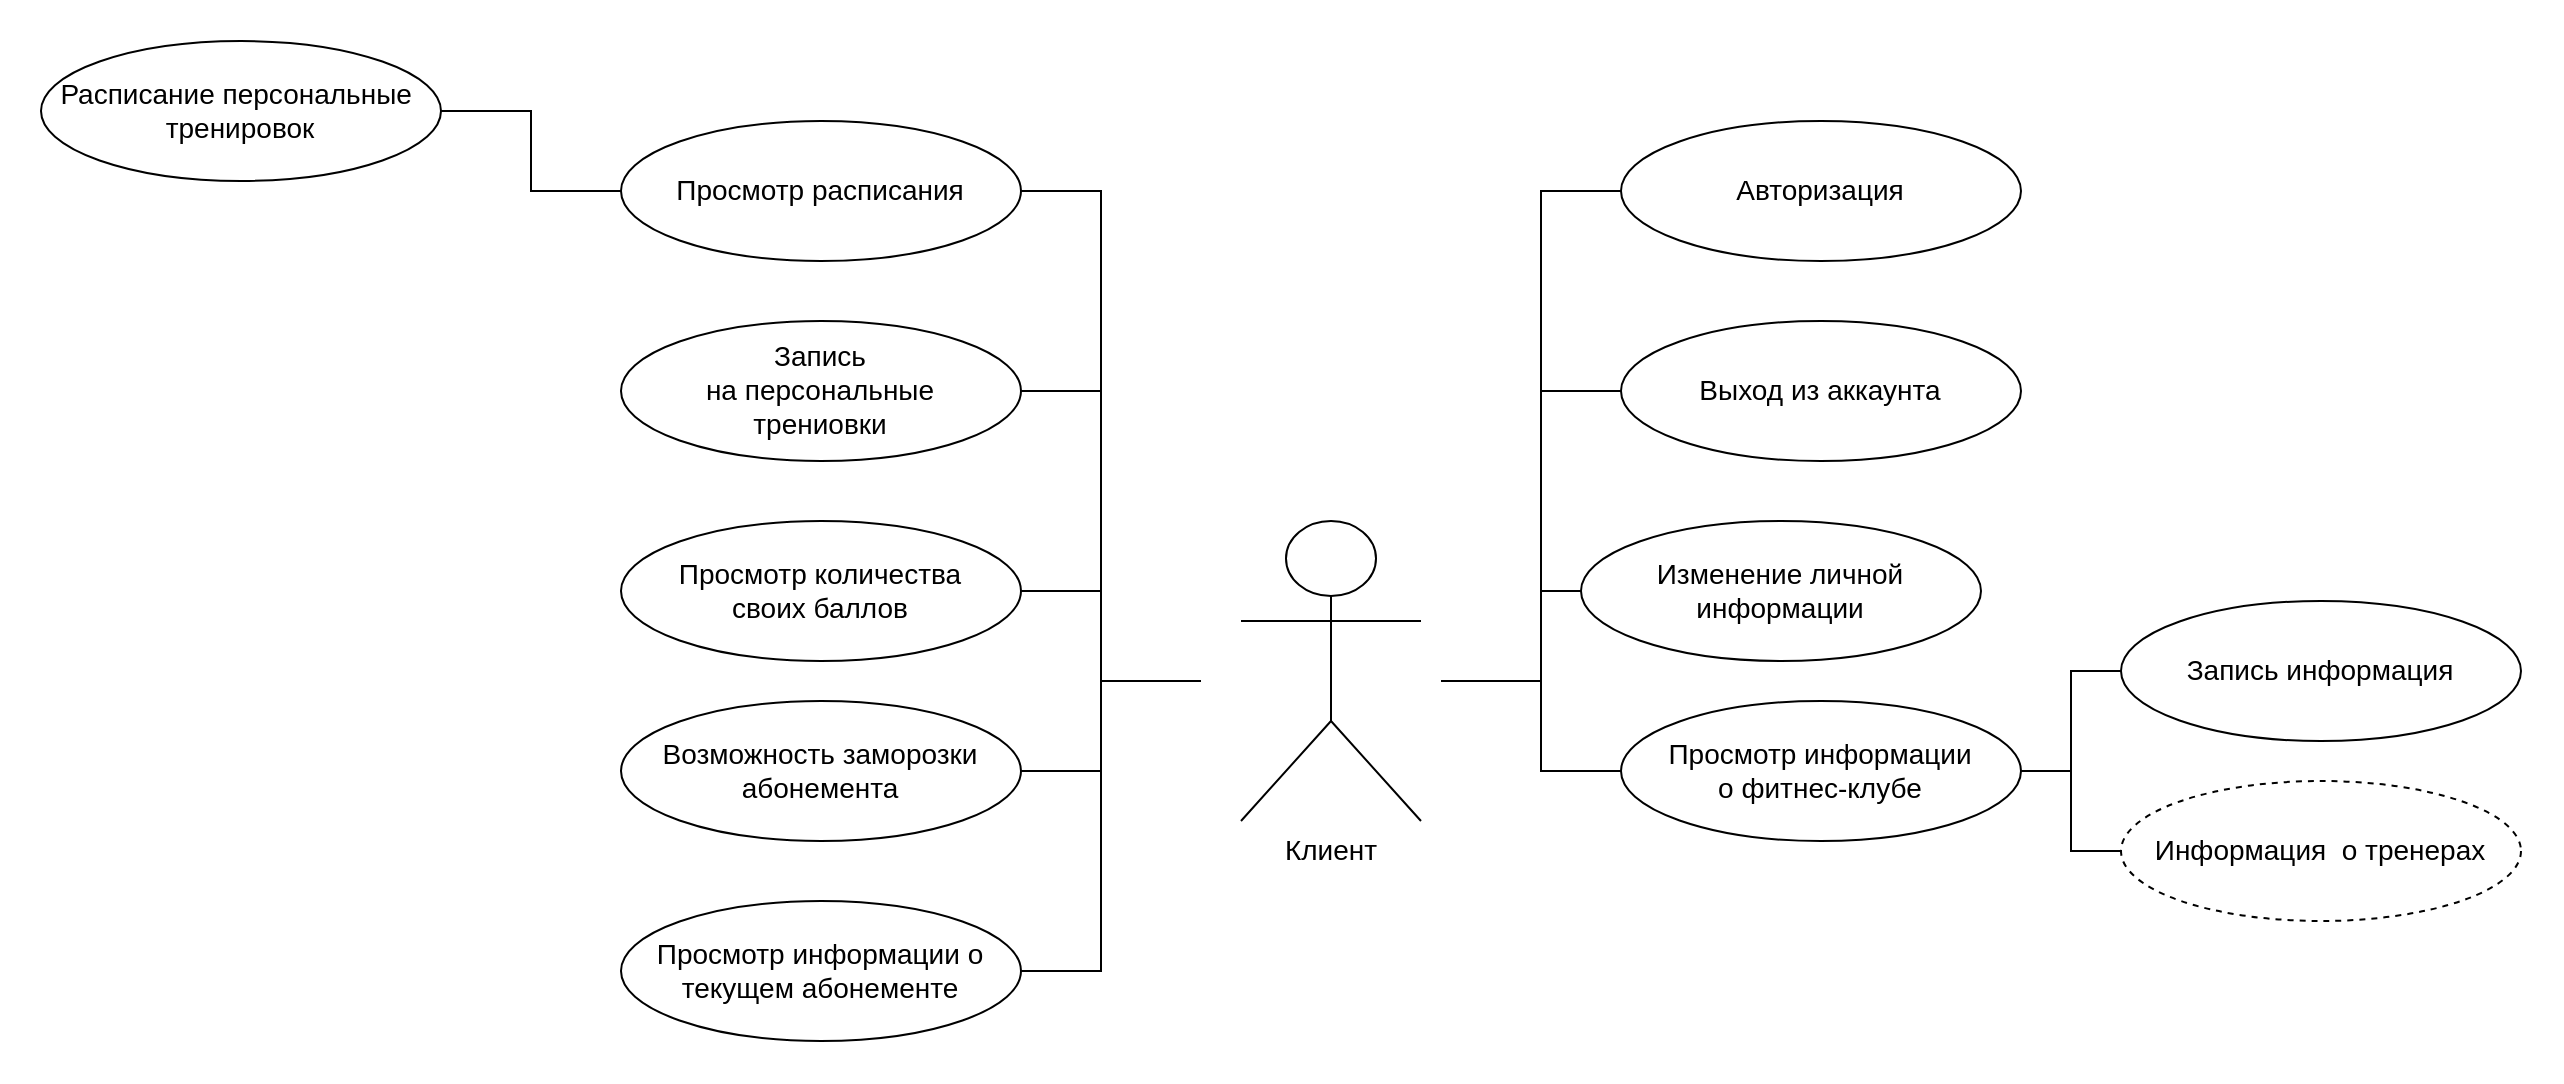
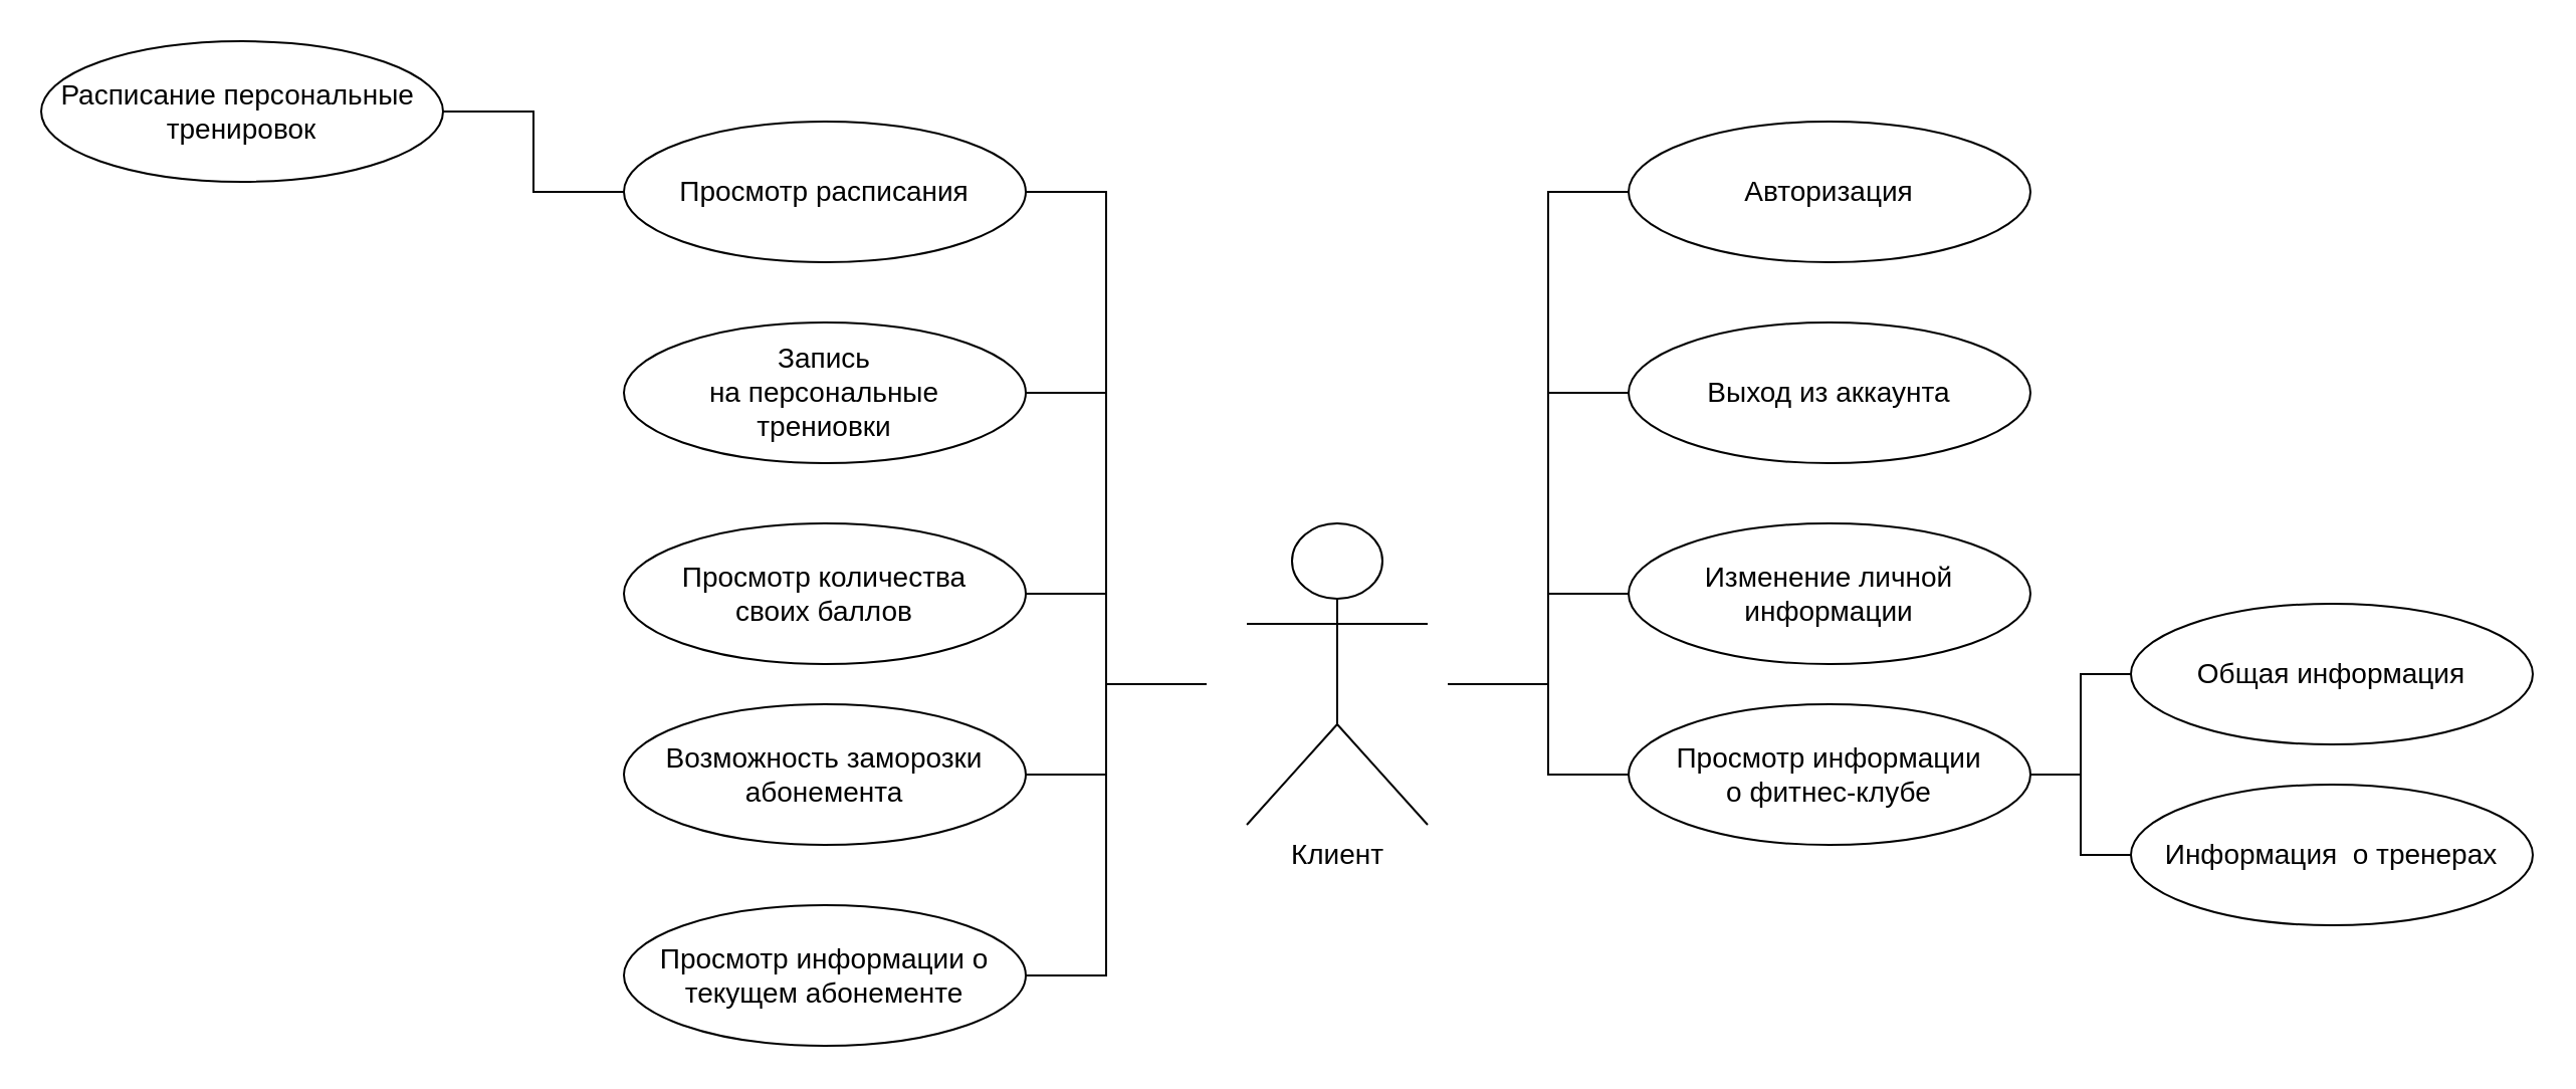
  <mxCell id="0" />
  <mxCell id="1" parent="0" />
  <mxCell id="2" value="&lt;span style=&quot;font-size: 14px&quot;&gt;Клиент&lt;/span&gt;" style="shape=umlActor;verticalLabelPosition=bottom;verticalAlign=top;html=1;" parent="1" vertex="1"><mxGeometry x="620" y="260" width="90" height="150" as="geometry" /></mxCell>
  <mxCell id="3" style="edgeStyle=orthogonalEdgeStyle;rounded=0;html=1;fontSize=14;endArrow=none;endFill=0;strokeColor=default;exitX=0;exitY=0.5;exitDx=0;exitDy=0;entryX=0;entryY=0.5;entryDx=0;entryDy=0;" parent="1" source="14" target="4" edge="1"><mxGeometry relative="1" as="geometry"><Array as="points"><mxPoint x="770" y="95" /><mxPoint x="770" y="295" /></Array><mxPoint x="800" y="95" as="sourcePoint" /><mxPoint x="800" y="295" as="targetPoint" /></mxGeometry></mxCell>
- <mxCell id="4" value="Изменение личной информации" style="ellipse;whiteSpace=wrap;html=1;fontSize=14;" parent="1" vertex="1"><mxGeometry x="790" y="260" width="200" height="70" as="geometry" /></mxCell>
+ <mxCell id="4" value="Изменение личной информации" style="ellipse;whiteSpace=wrap;html=1;fontSize=14;" parent="1" vertex="1"><mxGeometry x="810" y="260" width="200" height="70" as="geometry" /></mxCell>
  <mxCell id="5" style="edgeStyle=orthogonalEdgeStyle;rounded=0;html=1;fontSize=14;endArrow=none;endFill=0;strokeColor=default;exitX=0;exitY=0.5;exitDx=0;exitDy=0;" parent="1" source="6" edge="1"><mxGeometry relative="1" as="geometry"><mxPoint x="770" y="195" as="targetPoint" /><mxPoint x="800" y="195" as="sourcePoint" /></mxGeometry></mxCell>
  <mxCell id="6" value="Выход из аккаунта" style="ellipse;whiteSpace=wrap;html=1;fontSize=14;" parent="1" vertex="1"><mxGeometry x="810" y="160" width="200" height="70" as="geometry" /></mxCell>
  <mxCell id="7" style="edgeStyle=orthogonalEdgeStyle;html=1;exitX=1;exitY=0.5;exitDx=0;exitDy=0;entryX=1;entryY=0.5;entryDx=0;entryDy=0;fontSize=14;strokeColor=default;rounded=0;endArrow=none;endFill=0;" parent="1" source="8" target="11" edge="1"><mxGeometry relative="1" as="geometry"><Array as="points"><mxPoint x="550" y="95" /><mxPoint x="550" y="295" /></Array></mxGeometry></mxCell>
  <mxCell id="8" value="Просмотр расписания" style="ellipse;whiteSpace=wrap;html=1;fontSize=14;" parent="1" vertex="1"><mxGeometry x="310" y="60" width="200" height="70" as="geometry" /></mxCell>
  <mxCell id="9" style="edgeStyle=orthogonalEdgeStyle;rounded=0;html=1;exitX=1;exitY=0.5;exitDx=0;exitDy=0;fontSize=14;endArrow=none;endFill=0;strokeColor=default;" parent="1" source="10" edge="1"><mxGeometry relative="1" as="geometry"><mxPoint x="550" y="195" as="targetPoint" /></mxGeometry></mxCell>
  <mxCell id="10" value="Запись&lt;br&gt;на персональные&lt;br&gt;трениовки" style="ellipse;whiteSpace=wrap;html=1;fontSize=14;" parent="1" vertex="1"><mxGeometry x="310" y="160" width="200" height="70" as="geometry" /></mxCell>
  <mxCell id="11" value="Просмотр количества &lt;br&gt;своих баллов" style="ellipse;whiteSpace=wrap;html=1;fontSize=14;" parent="1" vertex="1"><mxGeometry x="310" y="260" width="200" height="70" as="geometry" /></mxCell>
  <mxCell id="12" style="edgeStyle=orthogonalEdgeStyle;html=1;exitX=1;exitY=0.5;exitDx=0;exitDy=0;rounded=0;endArrow=none;endFill=0;" parent="1" source="13" edge="1"><mxGeometry relative="1" as="geometry"><mxPoint x="550" y="290" as="targetPoint" /><Array as="points"><mxPoint x="550" y="385" /></Array></mxGeometry></mxCell>
  <mxCell id="13" value="Возможность заморозки абонемента" style="ellipse;whiteSpace=wrap;html=1;fontSize=14;" parent="1" vertex="1"><mxGeometry x="310" y="350" width="200" height="70" as="geometry" /></mxCell>
  <mxCell id="14" value="Авторизация" style="ellipse;whiteSpace=wrap;html=1;fontSize=14;" parent="1" vertex="1"><mxGeometry x="810" y="60" width="200" height="70" as="geometry" /></mxCell>
  <mxCell id="15" style="edgeStyle=orthogonalEdgeStyle;rounded=0;html=1;exitX=0;exitY=0.5;exitDx=0;exitDy=0;endArrow=none;endFill=0;" parent="1" source="16" edge="1"><mxGeometry relative="1" as="geometry"><mxPoint x="770" y="290" as="targetPoint" /><Array as="points"><mxPoint x="770" y="385" /><mxPoint x="770" y="340" /></Array></mxGeometry></mxCell>
  <mxCell id="16" value="Просмотр информации&lt;br&gt;о фитнес-клубе" style="ellipse;whiteSpace=wrap;html=1;fontSize=14;" parent="1" vertex="1"><mxGeometry x="810" y="350" width="200" height="70" as="geometry" /></mxCell>
  <mxCell id="17" style="edgeStyle=orthogonalEdgeStyle;rounded=0;html=1;exitX=1;exitY=0.5;exitDx=0;exitDy=0;endArrow=none;endFill=0;" parent="1" source="18" edge="1"><mxGeometry relative="1" as="geometry"><mxPoint x="600" y="340" as="targetPoint" /><Array as="points"><mxPoint x="550" y="485" /><mxPoint x="550" y="340" /><mxPoint x="600" y="340" /></Array></mxGeometry></mxCell>
  <mxCell id="18" value="Просмотр информации о текущем абонементе" style="ellipse;whiteSpace=wrap;html=1;fontSize=14;" parent="1" vertex="1"><mxGeometry x="310" y="450" width="200" height="70" as="geometry" /></mxCell>
  <mxCell id="19" style="edgeStyle=orthogonalEdgeStyle;rounded=0;html=1;exitX=0;exitY=0.5;exitDx=0;exitDy=0;endArrow=none;endFill=0;" parent="1" source="16" edge="1"><mxGeometry relative="1" as="geometry"><mxPoint x="720" y="340" as="targetPoint" /><Array as="points"><mxPoint x="770" y="385" /><mxPoint x="770" y="340" /></Array><mxPoint x="810" y="475" as="sourcePoint" /></mxGeometry></mxCell>
  <mxCell id="20" value="Расписание персональные&amp;nbsp;&lt;br&gt;тренировок" style="ellipse;whiteSpace=wrap;html=1;fontSize=14;" parent="1" vertex="1"><mxGeometry x="20" width="200" height="70" as="geometry" y="20" /></mxCell>
  <mxCell id="21" value="" style="endArrow=none;html=1;rounded=0;entryX=1;entryY=0.5;entryDx=0;entryDy=0;exitX=0;exitY=0.5;exitDx=0;exitDy=0;edgeStyle=orthogonalEdgeStyle;" parent="1" source="8" target="20" edge="1"><mxGeometry width="50" height="50" relative="1" as="geometry"><mxPoint x="670" y="410" as="sourcePoint" /><mxPoint x="720" y="360" as="targetPoint" /></mxGeometry></mxCell>
- <mxCell id="22" value="Запись информация" style="ellipse;whiteSpace=wrap;html=1;fontSize=14;" parent="1" vertex="1"><mxGeometry x="1060" y="300" width="200" height="70" as="geometry" /></mxCell>
+ <mxCell id="22" value="Общая информация" style="ellipse;whiteSpace=wrap;html=1;fontSize=14;" parent="1" vertex="1"><mxGeometry x="1060" y="300" width="200" height="70" as="geometry" /></mxCell>
  <mxCell id="23" value="" style="endArrow=none;html=1;rounded=0;entryX=0;entryY=0.5;entryDx=0;entryDy=0;exitX=1;exitY=0.5;exitDx=0;exitDy=0;edgeStyle=orthogonalEdgeStyle;" parent="1" source="16" target="22" edge="1"><mxGeometry width="50" height="50" relative="1" as="geometry"><mxPoint x="670" y="410" as="sourcePoint" /><mxPoint x="720" y="360" as="targetPoint" /></mxGeometry></mxCell>
- <mxCell id="24" value="Информация&amp;nbsp; о тренерах" style="ellipse;whiteSpace=wrap;html=1;fontSize=14;dashed=1;" parent="1" vertex="1"><mxGeometry x="1060" y="390" width="200" height="70" as="geometry" /></mxCell>
+ <mxCell id="24" value="Информация&amp;nbsp; о тренерах" style="ellipse;whiteSpace=wrap;html=1;fontSize=14;" parent="1" vertex="1"><mxGeometry x="1060" y="390" width="200" height="70" as="geometry" /></mxCell>
  <mxCell id="25" value="" style="endArrow=none;html=1;rounded=0;entryX=0;entryY=0.5;entryDx=0;entryDy=0;exitX=1;exitY=0.5;exitDx=0;exitDy=0;edgeStyle=orthogonalEdgeStyle;" parent="1" source="16" target="24" edge="1"><mxGeometry width="50" height="50" relative="1" as="geometry"><mxPoint x="670" y="410" as="sourcePoint" /><mxPoint x="720" y="360" as="targetPoint" /></mxGeometry></mxCell>
